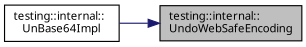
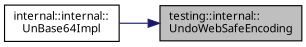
  digraph {
    rankdir=RL
    fontname="Noto Sans"
    node [color=black fontname="Noto Sans" fontsize=10 shape=record]
    n1 [fillcolor=grey75 fontcolor=black height=0.2 label="testing::internal::\lUndoWebSafeEncoding" style=filled width=0.4]
-   n2 [height=0.2 label="testing::internal::\lUnBase64Impl" width=0.4]
+   n2 [height=0.2 label="internal::internal::\lUnBase64Impl" width=0.4]
    n1 -> n2 [color=midnightblue dir=back fontname="Noto Sans" fontsize=10 labelfontname=Helvetica labelfontsize=10 style=solid]
  }
